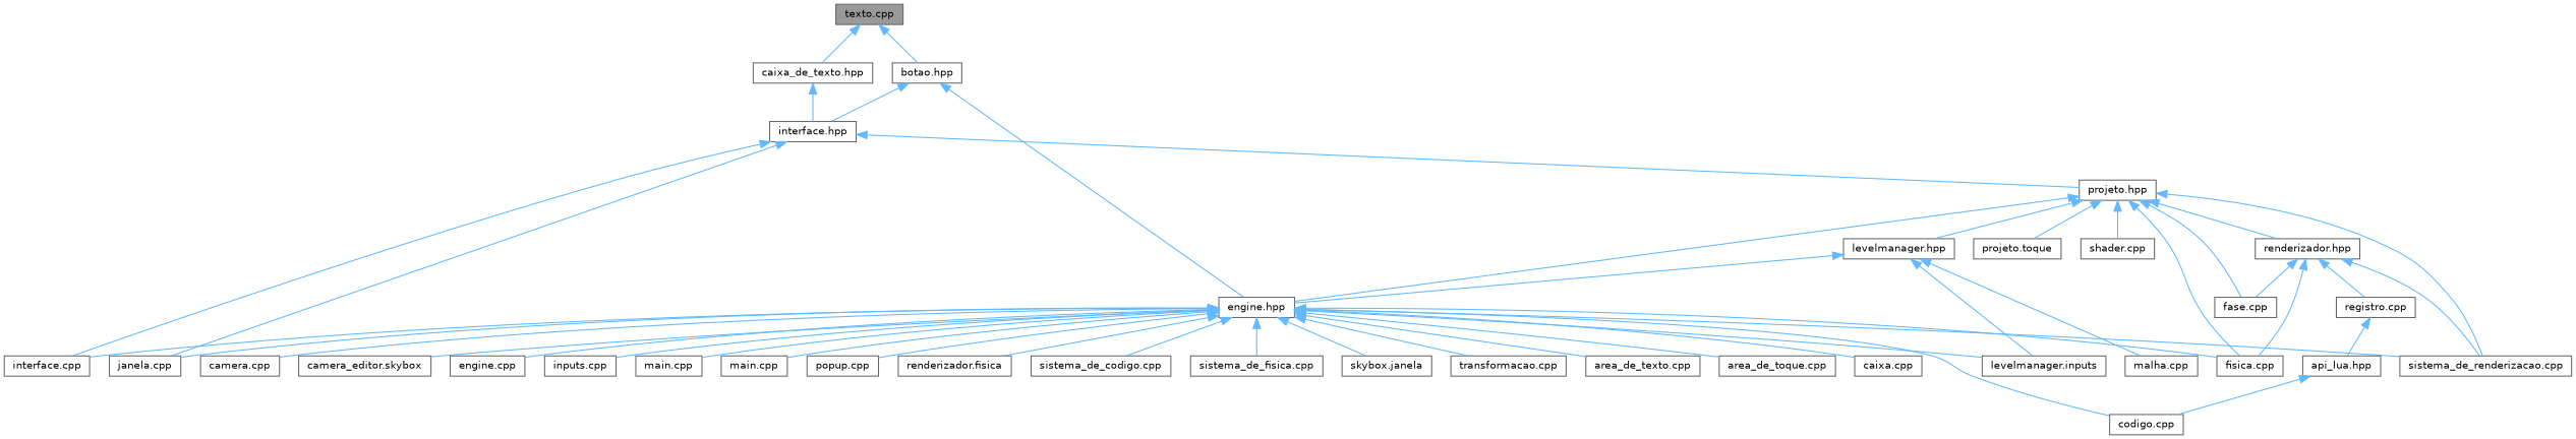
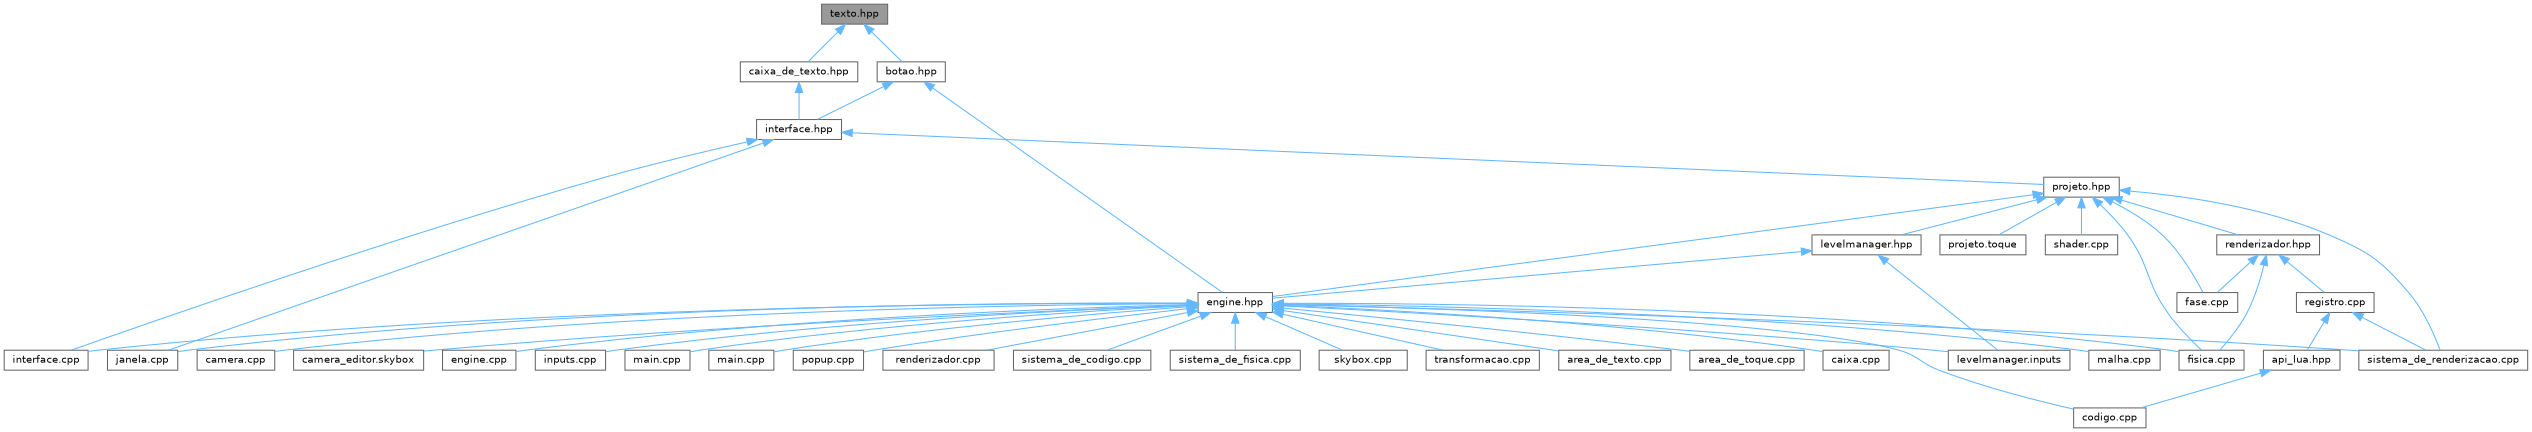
  digraph {
    node [color=grey40 fillcolor=white fontname=Helvetica fontsize=10 shape=box style=filled]
    edge [color=steelblue1 dir=back fontname=Helvetica fontsize=10 labelfontname=Helvetica labelfontsize=10 style=solid]
-   n1 [color=gray40 fillcolor=grey60 fontcolor=black height=0.2 label="texto.cpp" width=0.4]
+   n1 [color=gray40 fillcolor=grey60 fontcolor=black height=0.2 label="texto.hpp" width=0.4]
    n2 [height=0.2 label="botao.hpp" width=0.4]
    n3 [height=0.2 label="caixa_de_texto.hpp" width=0.4]
    n4 [height=0.2 label="interface.hpp" width=0.4]
    n5 [height=0.2 label="engine.hpp" width=0.4]
    n6 [height=0.2 label="interface.cpp" width=0.4]
    n7 [height=0.2 label="janela.cpp" width=0.4]
    n8 [height=0.2 label="projeto.hpp" width=0.4]
    n9 [height=0.2 label="area_de_texto.cpp" width=0.4]
    n10 [height=0.2 label="area_de_toque.cpp" width=0.4]
    n11 [height=0.2 label="caixa.cpp" width=0.4]
    n12 [height=0.2 label="camera.cpp" width=0.4]
    n13 [height=0.2 label="camera_editor.skybox" width=0.4]
    n14 [height=0.2 label="codigo.cpp" width=0.4]
    n15 [height=0.2 label="engine.cpp" width=0.4]
    n16 [height=0.2 label="fisica.cpp" width=0.4]
    n17 [height=0.2 label="inputs.cpp" width=0.4]
    n18 [height=0.2 label="levelmanager.inputs" width=0.4]
    n19 [height=0.2 label="main.cpp" width=0.4]
    n20 [height=0.2 label="main.cpp" width=0.4]
    n21 [height=0.2 label="malha.cpp" width=0.4]
    n22 [height=0.2 label="popup.cpp" width=0.4]
-   n23 [height=0.2 label="renderizador.fisica" width=0.4]
+   n23 [height=0.2 label="renderizador.cpp" width=0.4]
    n24 [height=0.2 label="sistema_de_codigo.cpp" width=0.4]
    n25 [height=0.2 label="sistema_de_fisica.cpp" width=0.4]
    n26 [height=0.2 label="sistema_de_renderizacao.cpp" width=0.4]
-   n27 [height=0.2 label="skybox.janela" width=0.4]
+   n27 [height=0.2 label="skybox.cpp" width=0.4]
    n28 [height=0.2 label="transformacao.cpp" width=0.4]
    n29 [height=0.2 label="fase.cpp" width=0.4]
    n30 [height=0.2 label="levelmanager.hpp" width=0.4]
    n31 [height=0.2 label="projeto.toque" width=0.4]
    n32 [height=0.2 label="renderizador.hpp" width=0.4]
    n33 [height=0.2 label="shader.cpp" width=0.4]
    n34 [height=0.2 label="registro.cpp" width=0.4]
    n35 [height=0.2 label="api_lua.hpp" width=0.4]
    n1 -> n2
    n1 -> n3
    n2 -> n4
    n2 -> n5
    n3 -> n4
    n4 -> n6
    n4 -> n7
    n4 -> n8
    n5 -> n6
    n5 -> n7
    n5 -> n9
    n5 -> n10
    n5 -> n11
    n5 -> n12
    n5 -> n13
    n5 -> n14
    n5 -> n15
    n5 -> n16
    n5 -> n17
    n5 -> n18
    n5 -> n19
    n5 -> n20
-   n30 -> n21
+   n5 -> n21
    n5 -> n22
    n5 -> n23
    n5 -> n24
    n5 -> n25
    n5 -> n26
    n5 -> n27
    n5 -> n28
    n8 -> n5
    n8 -> n16
    n8 -> n26
    n8 -> n29
    n8 -> n30
    n8 -> n31
    n8 -> n32
    n8 -> n33
    n30 -> n5
    n30 -> n18
    n32 -> n16
-   n32 -> n26
+   n34 -> n26
    n32 -> n29
    n32 -> n34
    n34 -> n35
    n35 -> n14
  }
